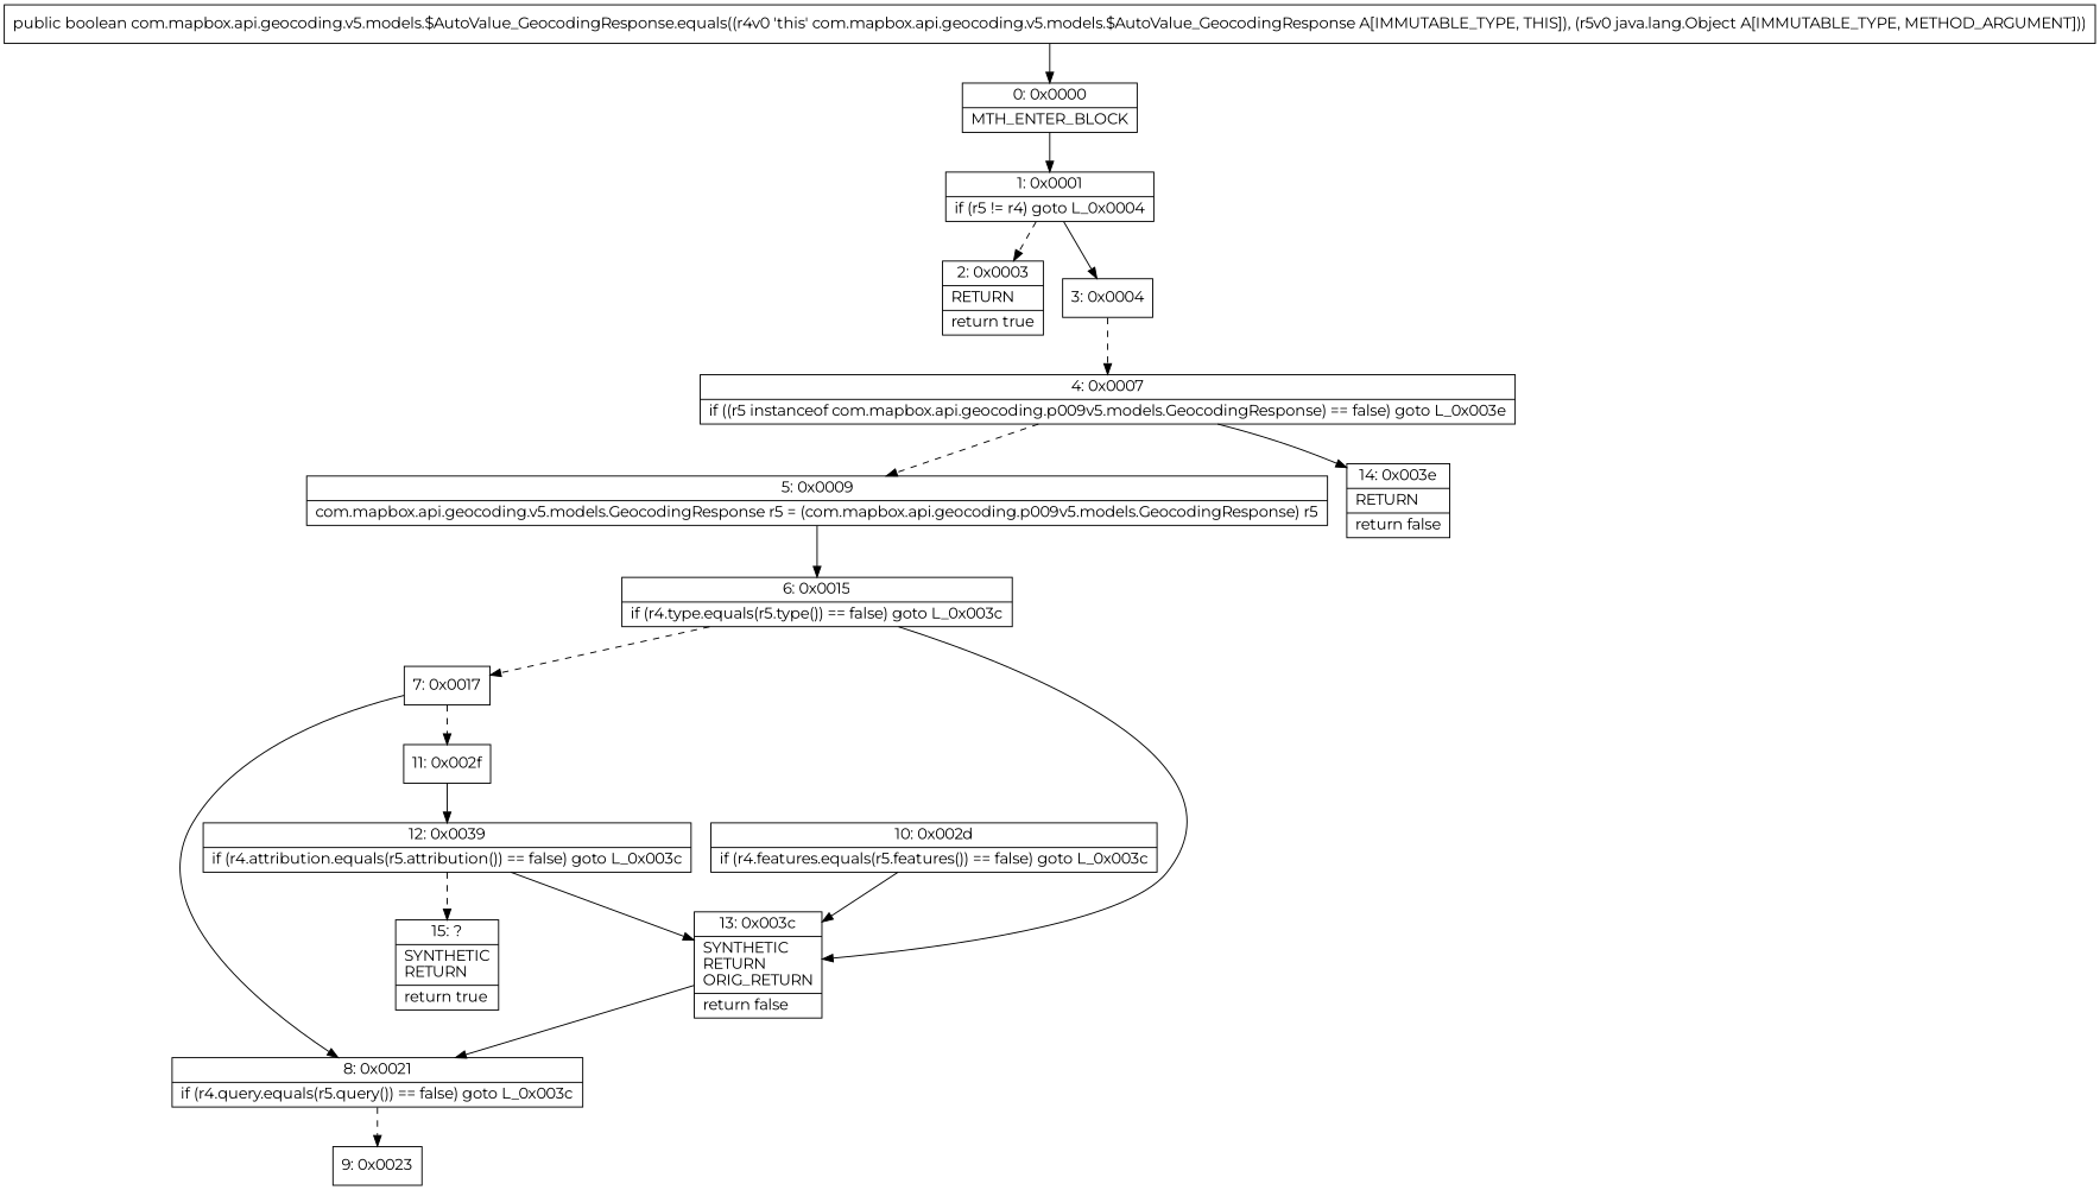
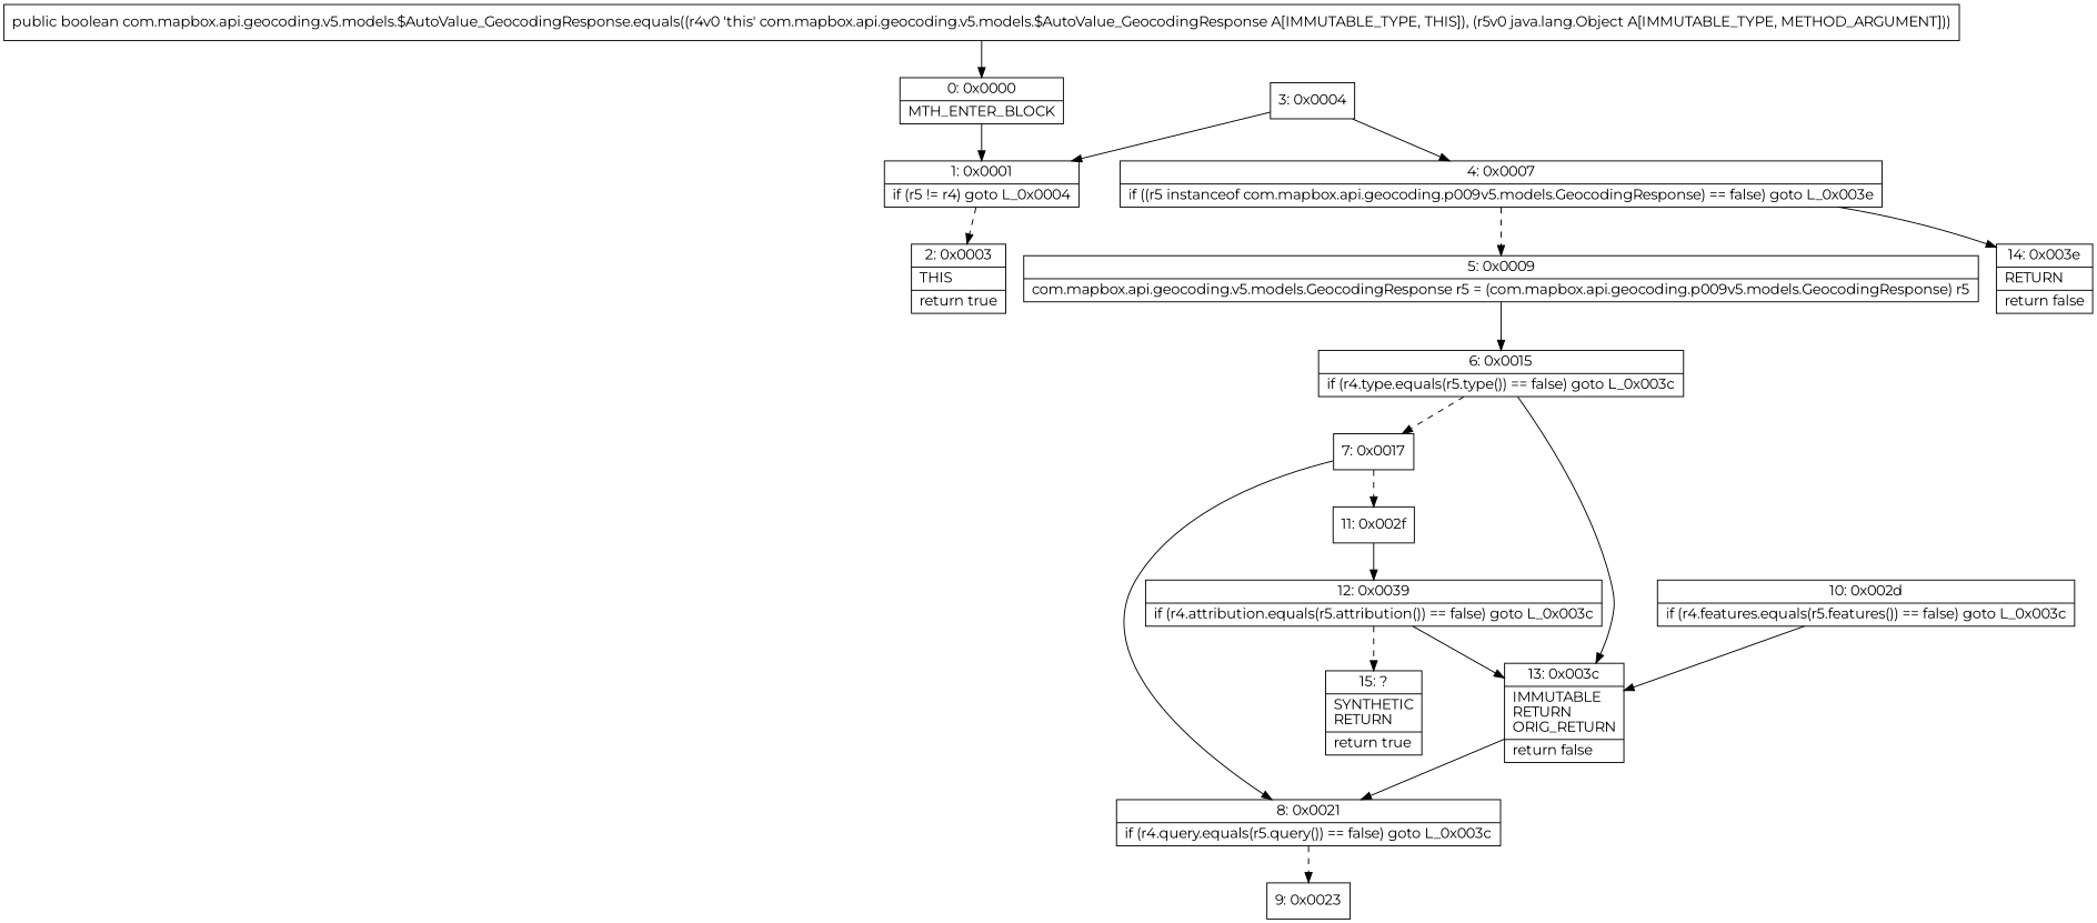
  digraph {
    fontname=Montserrat
    node [fontname=Montserrat shape=record]
    edge [fontname=Montserrat]
    n1 [label="{0\:\ 0x0000|MTH_ENTER_BLOCK\l}"]
    n2 [label="{1\:\ 0x0001|if (r5 != r4) goto L_0x0004\l}"]
-   n3 [label="{2\:\ 0x0003|RETURN\l|return true\l}"]
+   n3 [label="{2\:\ 0x0003|THIS\l|return true\l}"]
    n4 [label="{3\:\ 0x0004}"]
    n5 [label="{4\:\ 0x0007|if ((r5 instanceof com.mapbox.api.geocoding.p009v5.models.GeocodingResponse) == false) goto L_0x003e\l}"]
    n6 [label="{5\:\ 0x0009|com.mapbox.api.geocoding.v5.models.GeocodingResponse r5 = (com.mapbox.api.geocoding.p009v5.models.GeocodingResponse) r5\l}"]
    n7 [label="{14\:\ 0x003e|RETURN\l|return false\l}"]
    n8 [label="{6\:\ 0x0015|if (r4.type.equals(r5.type()) == false) goto L_0x003c\l}"]
    n9 [label="{7\:\ 0x0017}"]
-   n10 [label="{13\:\ 0x003c|SYNTHETIC\lRETURN\lORIG_RETURN\l|return false\l}"]
+   n10 [label="{13\:\ 0x003c|IMMUTABLE\lRETURN\lORIG_RETURN\l|return false\l}"]
    n11 [label="{8\:\ 0x0021|if (r4.query.equals(r5.query()) == false) goto L_0x003c\l}"]
    n12 [label="{11\:\ 0x002f}"]
    n13 [label="{9\:\ 0x0023}"]
    n14 [label="{10\:\ 0x002d|if (r4.features.equals(r5.features()) == false) goto L_0x003c\l}"]
    n15 [label="{12\:\ 0x0039|if (r4.attribution.equals(r5.attribution()) == false) goto L_0x003c\l}"]
    n16 [label="{15\:\ ?|SYNTHETIC\lRETURN\l|return true\l}"]
    n17 [label="{public boolean com.mapbox.api.geocoding.v5.models.$AutoValue_GeocodingResponse.equals((r4v0 'this' com.mapbox.api.geocoding.v5.models.$AutoValue_GeocodingResponse A[IMMUTABLE_TYPE, THIS]), (r5v0 java.lang.Object A[IMMUTABLE_TYPE, METHOD_ARGUMENT])) }"]
    n1 -> n2
    n2 -> n3 [style=dashed]
-   n2 -> n4
-   n4 -> n5 [style=dashed]
+   n4 -> n2
+   n4 -> n5
    n5 -> n6 [style=dashed]
    n5 -> n7
    n6 -> n8
    n8 -> n9 [style=dashed]
    n8 -> n10
    n9 -> n11
    n9 -> n12 [style=dashed]
    n10 -> n11
    n11 -> n13 [style=dashed]
    n12 -> n15
    n14 -> n10
    n15 -> n10
    n15 -> n16 [style=dashed]
    n17 -> n1
  }
